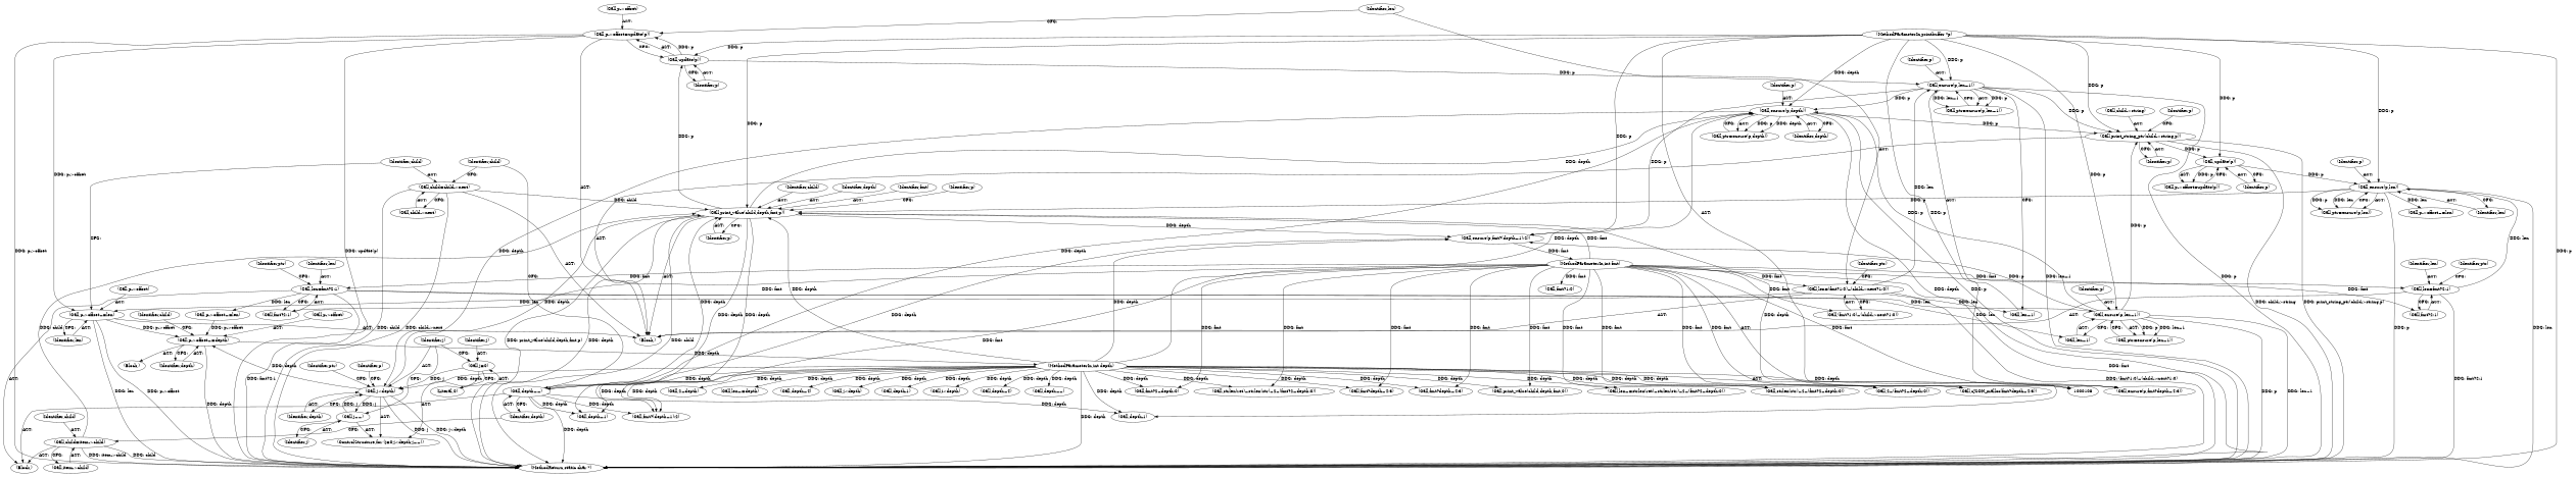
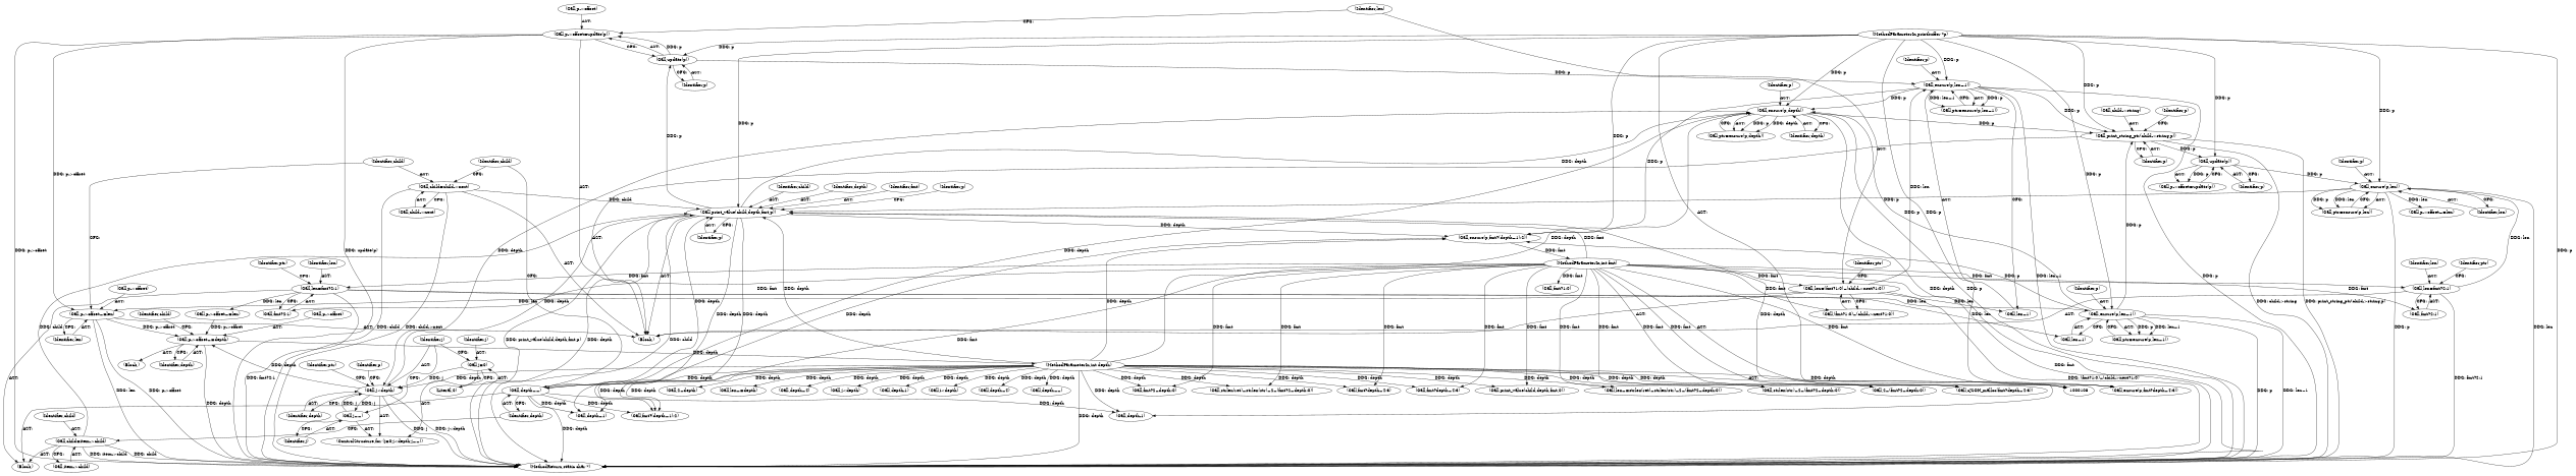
  digraph {
    fontname="DejaVu Serif"
    node [fontname="DejaVu Serif"]
    edge [fontname="DejaVu Serif"]
    n1 [label="(Call,p->offset=update(p))"]
    n2 [label="(Call,update(p))"]
    n3 [label="(Call,p->offset+=len)"]
    n4 [label="(Block,)"]
    n5 [label="(MethodReturn,static char *)"]
    n6 [label="(Call,ensure(p,len+1))"]
    n7 [label="(Identifier,p)"]
    n8 [label="(Call,p->offset+=depth)"]
    n9 [label="(Identifier,len)"]
    n10 [label="(Call,ensure(p,depth))"]
    n11 [label="(Call,ensure(p,fmt?(depth+1):2))"]
    n12 [label="(Call,print_string_ptr(child->string,p))"]
    n13 [label="(Call,len+1)"]
    n14 [label="(Call,ptr=ensure(p,len+1))"]
    n15 [label="(Call,print_value(child,depth,fmt,p))"]
    n16 [label="(Call,depth-1)"]
    n17 [label="(Call,depth+1)"]
    n18 [label="(Identifier,p)"]
    n19 [label="(Call,fmt?(depth+1):2)"]
    n20 [label="(Call,j<depth)"]
    n21 [label="(Call,ptr=ensure(p,depth))"]
    n22 [label="(Identifier,depth)"]
    n23 [label="(MethodParameterIn,int fmt)"]
    n24 [label="(Call,child=child->next)"]
    n25 [label="(Call,child->next)"]
    n26 [label="(Call,child=item->child)"]
    n27 [label="(Block,)"]
    n28 [label="(Call,item->child)"]
    n29 [label="(Call,depth++)"]
    n30 [label="(Identifier,depth)"]
    n31 [label="(MethodParameterIn,int depth)"]
    n32 [label="(Call,print_value(child,depth,fmt,0))"]
    n33 [label="(Call,i<depth)"]
    n34 [label="(Call,fmt?2+depth:0)"]
    n35 [label="(Call,depth+4)"]
    n36 [label="(Call,depth++)"]
    n37 [label="(Call,fmt?depth+4:3)"]
    n38 [label="(Call,len+=strlen(ret)+strlen(str)+2+(fmt?2+depth:0))"]
    n39 [label="(Call,2+depth)"]
    n40 [label="(Call,strlen(str)+2+(fmt?2+depth:0))"]
    n41 [label="(Call,len+=depth)"]
    n42 [label="(Call,depth+4)"]
    n43 [label="(Call,j<depth)"]
    n44 [label="(Call,ensure(p,fmt?depth+4:3))"]
    n45 [label="(Call,fmt?depth+4:3)"]
    n46 [label="(Call,2+(fmt?2+depth:0))"]
    n47 [label="(Call,depth-1)"]
    n48 [label="(Call,cJSON_malloc(fmt?depth+4:3))"]
    n49 [label="(Call,strlen(ret)+strlen(str)+2+(fmt?2+depth:0))"]
    1000108
    n51 [label="(Call,j++)"]
    n52 [label="(ControlStructure,for (j=0;j<depth;j++))"]
    n53 [label="(Identifier,depth)"]
    n54 [label="(Block,)"]
    n55 [label="(Identifier,depth)"]
    n56 [label="(Identifier,j)"]
    n57 [label="(Call,j=0)"]
    n58 [label="(Literal,0)"]
    n59 [label="(Call,update(p))"]
    n60 [label="(Identifier,p)"]
    n61 [label="(MethodParameterIn,printbuffer *p)"]
    n62 [label="(Call,ensure(p,len+1))"]
    n63 [label="(Call,ensure(p,len))"]
    n64 [label="(Call,len+1)"]
    n65 [label="(Call,ptr=ensure(p,len+1))"]
    n66 [label="(Identifier,len)"]
    n67 [label="(Call,ptr=ensure(p,len))"]
    n68 [label="(Call,p->offset+=len)"]
    n69 [label="(Call,p->offset=update(p))"]
    n70 [label="(Identifier,p)"]
    n71 [label="(Call,len=(fmt?1:0)+(child->next?1:0))"]
    n72 [label="(Call,(fmt?1:0)+(child->next?1:0))"]
    n73 [label="(Call,len=fmt?2:1)"]
    n74 [label="(Call,len=fmt?2:1)"]
    n75 [label="(Call,fmt?2:1)"]
    n76 [label="(Call,fmt?2:1)"]
    n77 [label="(Call,fmt?1:0)"]
    n78 [label="(Call,p->offset+=len)"]
    n79 [label="(Call,p->offset)"]
    n80 [label="(Identifier,p)"]
    n81 [label="(Identifier,len)"]
    n82 [label="(Identifier,p)"]
    n83 [label="(Call,p->offset)"]
    n84 [label="(Identifier,p)"]
    n85 [label="(Identifier,j)"]
    n86 [label="(Call,p->offset)"]
    n87 [label="(Identifier,p)"]
    n88 [label="(Identifier,ptr)"]
    n89 [label="(Call,child->string)"]
    n90 [label="(Identifier,ptr)"]
    n91 [label="(Identifier,child)"]
    n92 [label="(Identifier,child)"]
    n93 [label="(Identifier,child)"]
    n94 [label="(Identifier,ptr)"]
    n95 [label="(Identifier,len)"]
    n96 [label="(Identifier,p)"]
    n97 [label="(Identifier,child)"]
    n98 [label="(Identifier,depth)"]
    n99 [label="(Identifier,len)"]
    n100 [label="(Identifier,p)"]
    n101 [label="(Identifier,j)"]
    n102 [label="(Identifier,child)"]
    n103 [label="(Identifier,fmt)"]
    n104 [label="(Identifier,p)"]
    n105 [label="(Identifier,ptr)"]
    n1 -> n2 [label="CFG: "]
    n1 -> n3 [label="DDG: p->offset"]
    n1 -> n4 [label="AST: "]
    n1 -> n5 [label="DDG: update(p)"]
    n1 -> n5 [label="DDG: p->offset"]
    n2 -> n1 [label="AST: "]
    n2 -> n1 [label="DDG: p"]
    n2 -> n6 [label="DDG: p"]
    n2 -> n7 [label="CFG: "]
    n3 -> n4 [label="AST: "]
    n3 -> n5 [label="DDG: len"]
    n3 -> n5 [label="DDG: p->offset"]
    n3 -> n8 [label="DDG: p->offset"]
    n3 -> n9 [label="CFG: "]
    n6 -> n5 [label="DDG: p"]
    n6 -> n5 [label="DDG: len+1"]
    n6 -> n10 [label="DDG: p"]
    n6 -> n11 [label="DDG: p"]
    n6 -> n12 [label="DDG: p"]
    n6 -> n13 [label="CFG: "]
    n6 -> n14 [label="AST: "]
    n6 -> n14 [label="DDG: p"]
    n6 -> n14 [label="DDG: len+1"]
    n7 -> n2 [label="AST: "]
    n8 -> n5 [label="DDG: depth"]
    n8 -> n31 [label="DDG: depth"]
    n8 -> n54 [label="AST: "]
    n8 -> n55 [label="CFG: "]
    n9 -> n3 [label="AST: "]
    n10 -> n5 [label="DDG: p"]
    n10 -> n5 [label="DDG: depth"]
    n10 -> n12 [label="DDG: p"]
    n10 -> n20 [label="DDG: depth"]
    n10 -> n21 [label="AST: "]
    n10 -> n21 [label="DDG: p"]
    n10 -> n21 [label="DDG: depth"]
    n10 -> n22 [label="CFG: "]
    n11 -> n23 [label="DDG: fmt"]
    n12 -> n4 [label="AST: "]
    n12 -> n5 [label="DDG: child->string"]
    n12 -> n5 [label="DDG: print_string_ptr(child->string,p)"]
    n12 -> n59 [label="DDG: p"]
    n12 -> n60 [label="CFG: "]
    n13 -> n6 [label="AST: "]
    n14 -> n6 [label="CFG: "]
    n15 -> n2 [label="DDG: p"]
    n15 -> n4 [label="AST: "]
    n15 -> n5 [label="DDG: depth"]
    n15 -> n5 [label="DDG: child"]
    n15 -> n5 [label="DDG: print_value(child,depth,fmt,p)"]
    n15 -> n10 [label="DDG: depth"]
    n15 -> n11 [label="DDG: depth"]
    n15 -> n16 [label="DDG: depth"]
    n15 -> n17 [label="DDG: depth"]
    n15 -> n18 [label="CFG: "]
    n15 -> n19 [label="DDG: depth"]
    n18 -> n15 [label="AST: "]
    n20 -> n5 [label="DDG: j<depth"]
    n20 -> n5 [label="DDG: j"]
    n20 -> n8 [label="DDG: depth"]
    n20 -> n15 [label="DDG: depth"]
    n20 -> n51 [label="DDG: j"]
    n20 -> n52 [label="AST: "]
    n20 -> n53 [label="CFG: "]
    n21 -> n10 [label="CFG: "]
    n22 -> n10 [label="AST: "]
    n23 -> n5 [label="DDG: fmt"]
    n23 -> n15 [label="DDG: fmt"]
    n23 -> n19 [label="DDG: fmt"]
    n23 -> n32 [label="DDG: fmt"]
    n23 -> n34 [label="DDG: fmt"]
    n23 -> n37 [label="DDG: fmt"]
    n23 -> n38 [label="DDG: fmt"]
    n23 -> n40 [label="DDG: fmt"]
    n23 -> n44 [label="DDG: fmt"]
    n23 -> n45 [label="DDG: fmt"]
    n23 -> n46 [label="DDG: fmt"]
    n23 -> n48 [label="DDG: fmt"]
    n23 -> n49 [label="DDG: fmt"]
    n23 -> 1000108 [label="AST: "]
    n23 -> n71 [label="DDG: fmt"]
    n23 -> n72 [label="DDG: fmt"]
    n23 -> n73 [label="DDG: fmt"]
    n23 -> n74 [label="DDG: fmt"]
    n23 -> n75 [label="DDG: fmt"]
    n23 -> n76 [label="DDG: fmt"]
    n23 -> n77 [label="DDG: fmt"]
    n24 -> n4 [label="AST: "]
    n24 -> n5 [label="DDG: child"]
    n24 -> n5 [label="DDG: child->next"]
    n24 -> n15 [label="DDG: child"]
    n24 -> n25 [label="CFG: "]
    n25 -> n24 [label="AST: "]
    n26 -> n5 [label="DDG: item->child"]
    n26 -> n5 [label="DDG: child"]
    n26 -> n15 [label="DDG: child"]
    n26 -> n27 [label="AST: "]
    n26 -> n28 [label="CFG: "]
    n28 -> n26 [label="AST: "]
    n29 -> n5 [label="DDG: depth"]
    n29 -> n10 [label="DDG: depth"]
    n29 -> n11 [label="DDG: depth"]
    n29 -> n15 [label="DDG: depth"]
    n29 -> n16 [label="DDG: depth"]
    n29 -> n17 [label="DDG: depth"]
    n29 -> n19 [label="DDG: depth"]
    n29 -> n27 [label="AST: "]
    n29 -> n30 [label="CFG: "]
    n30 -> n26 [label="CFG: "]
    n30 -> n29 [label="AST: "]
    n31 -> n5 [label="DDG: depth"]
    n31 -> n10 [label="DDG: depth"]
    n31 -> n11 [label="DDG: depth"]
    n31 -> n15 [label="DDG: depth"]
    n31 -> n16 [label="DDG: depth"]
    n31 -> n17 [label="DDG: depth"]
    n31 -> n19 [label="DDG: depth"]
    n31 -> n20 [label="DDG: depth"]
    n31 -> n29 [label="DDG: depth"]
    n31 -> n32 [label="DDG: depth"]
    n31 -> n33 [label="DDG: depth"]
    n31 -> n34 [label="DDG: depth"]
    n31 -> n35 [label="DDG: depth"]
    n31 -> n36 [label="DDG: depth"]
    n31 -> n37 [label="DDG: depth"]
    n31 -> n38 [label="DDG: depth"]
    n31 -> n39 [label="DDG: depth"]
    n31 -> n40 [label="DDG: depth"]
    n31 -> n41 [label="DDG: depth"]
    n31 -> n42 [label="DDG: depth"]
    n31 -> n43 [label="DDG: depth"]
    n31 -> n44 [label="DDG: depth"]
    n31 -> n45 [label="DDG: depth"]
    n31 -> n46 [label="DDG: depth"]
    n31 -> n47 [label="DDG: depth"]
    n31 -> n48 [label="DDG: depth"]
    n31 -> n49 [label="DDG: depth"]
    n31 -> 1000108 [label="AST: "]
    n51 -> n20 [label="DDG: j"]
    n51 -> n52 [label="AST: "]
    n51 -> n56 [label="CFG: "]
    n53 -> n20 [label="AST: "]
    n55 -> n8 [label="AST: "]
    n56 -> n51 [label="AST: "]
    n57 -> n20 [label="DDG: j"]
    n57 -> n52 [label="AST: "]
    n57 -> n58 [label="CFG: "]
    n58 -> n57 [label="AST: "]
    n59 -> n63 [label="DDG: p"]
    n59 -> n69 [label="AST: "]
    n59 -> n69 [label="DDG: p"]
    n59 -> n70 [label="CFG: "]
    n60 -> n12 [label="AST: "]
    n61 -> n2 [label="DDG: p"]
    n61 -> n5 [label="DDG: p"]
    n61 -> n6 [label="DDG: p"]
-   n61 -> n10 [label="DDG: depth"]
+   n61 -> n10 [label="DDG: p"]
    n61 -> n11 [label="DDG: p"]
    n61 -> n12 [label="DDG: p"]
    n61 -> n15 [label="DDG: p"]
    n61 -> n44 [label="DDG: p"]
    n61 -> 1000108 [label="AST: "]
    n61 -> n59 [label="DDG: p"]
    n61 -> n62 [label="DDG: p"]
    n61 -> n63 [label="DDG: p"]
    n62 -> n5 [label="DDG: len+1"]
    n62 -> n5 [label="DDG: p"]
    n62 -> n10 [label="DDG: p"]
    n62 -> n11 [label="DDG: p"]
    n62 -> n12 [label="DDG: p"]
    n62 -> n64 [label="CFG: "]
    n62 -> n65 [label="AST: "]
    n62 -> n65 [label="DDG: p"]
    n62 -> n65 [label="DDG: len+1"]
    n63 -> n5 [label="DDG: len"]
    n63 -> n5 [label="DDG: p"]
    n63 -> n15 [label="DDG: p"]
    n63 -> n66 [label="CFG: "]
    n63 -> n67 [label="AST: "]
    n63 -> n67 [label="DDG: p"]
    n63 -> n67 [label="DDG: len"]
    n63 -> n68 [label="DDG: len"]
    n64 -> n62 [label="AST: "]
    n65 -> n62 [label="CFG: "]
    n66 -> n63 [label="AST: "]
    n67 -> n63 [label="CFG: "]
    n69 -> n59 [label="CFG: "]
    n70 -> n59 [label="AST: "]
    n71 -> n3 [label="DDG: len"]
    n71 -> n4 [label="AST: "]
    n71 -> n5 [label="DDG: (fmt?1:0)+(child->next?1:0)"]
    n71 -> n6 [label="DDG: len"]
    n71 -> n13 [label="DDG: len"]
    n71 -> n72 [label="CFG: "]
    n72 -> n71 [label="AST: "]
    n73 -> n5 [label="DDG: fmt?2:1"]
    n73 -> n27 [label="AST: "]
    n73 -> n62 [label="DDG: len"]
    n73 -> n64 [label="DDG: len"]
    n73 -> n75 [label="CFG: "]
    n73 -> n78 [label="DDG: len"]
    n74 -> n4 [label="AST: "]
    n74 -> n5 [label="DDG: fmt?2:1"]
    n74 -> n63 [label="DDG: len"]
    n74 -> n76 [label="CFG: "]
    n75 -> n73 [label="AST: "]
    n76 -> n74 [label="AST: "]
    n78 -> n8 [label="DDG: p->offset"]
    n79 -> n8 [label="AST: "]
    n80 -> n62 [label="AST: "]
    n81 -> n1 [label="CFG: "]
    n81 -> n71 [label="AST: "]
    n82 -> n15 [label="CFG: "]
    n83 -> n1 [label="AST: "]
    n84 -> n10 [label="AST: "]
    n85 -> n57 [label="AST: "]
    n86 -> n3 [label="AST: "]
    n87 -> n6 [label="AST: "]
    n88 -> n73 [label="CFG: "]
    n89 -> n12 [label="AST: "]
    n90 -> n20 [label="CFG: "]
    n91 -> n15 [label="AST: "]
    n92 -> n24 [label="CFG: "]
    n92 -> n29 [label="CFG: "]
    n93 -> n3 [label="CFG: "]
    n93 -> n24 [label="AST: "]
    n94 -> n74 [label="CFG: "]
    n95 -> n73 [label="AST: "]
    n96 -> n12 [label="CFG: "]
    n97 -> n26 [label="AST: "]
    n98 -> n15 [label="AST: "]
    n99 -> n74 [label="AST: "]
    n100 -> n20 [label="CFG: "]
    n101 -> n20 [label="AST: "]
    n101 -> n51 [label="CFG: "]
    n101 -> n57 [label="CFG: "]
    n102 -> n8 [label="CFG: "]
    n103 -> n15 [label="AST: "]
    n104 -> n63 [label="AST: "]
    n105 -> n71 [label="CFG: "]
  }
